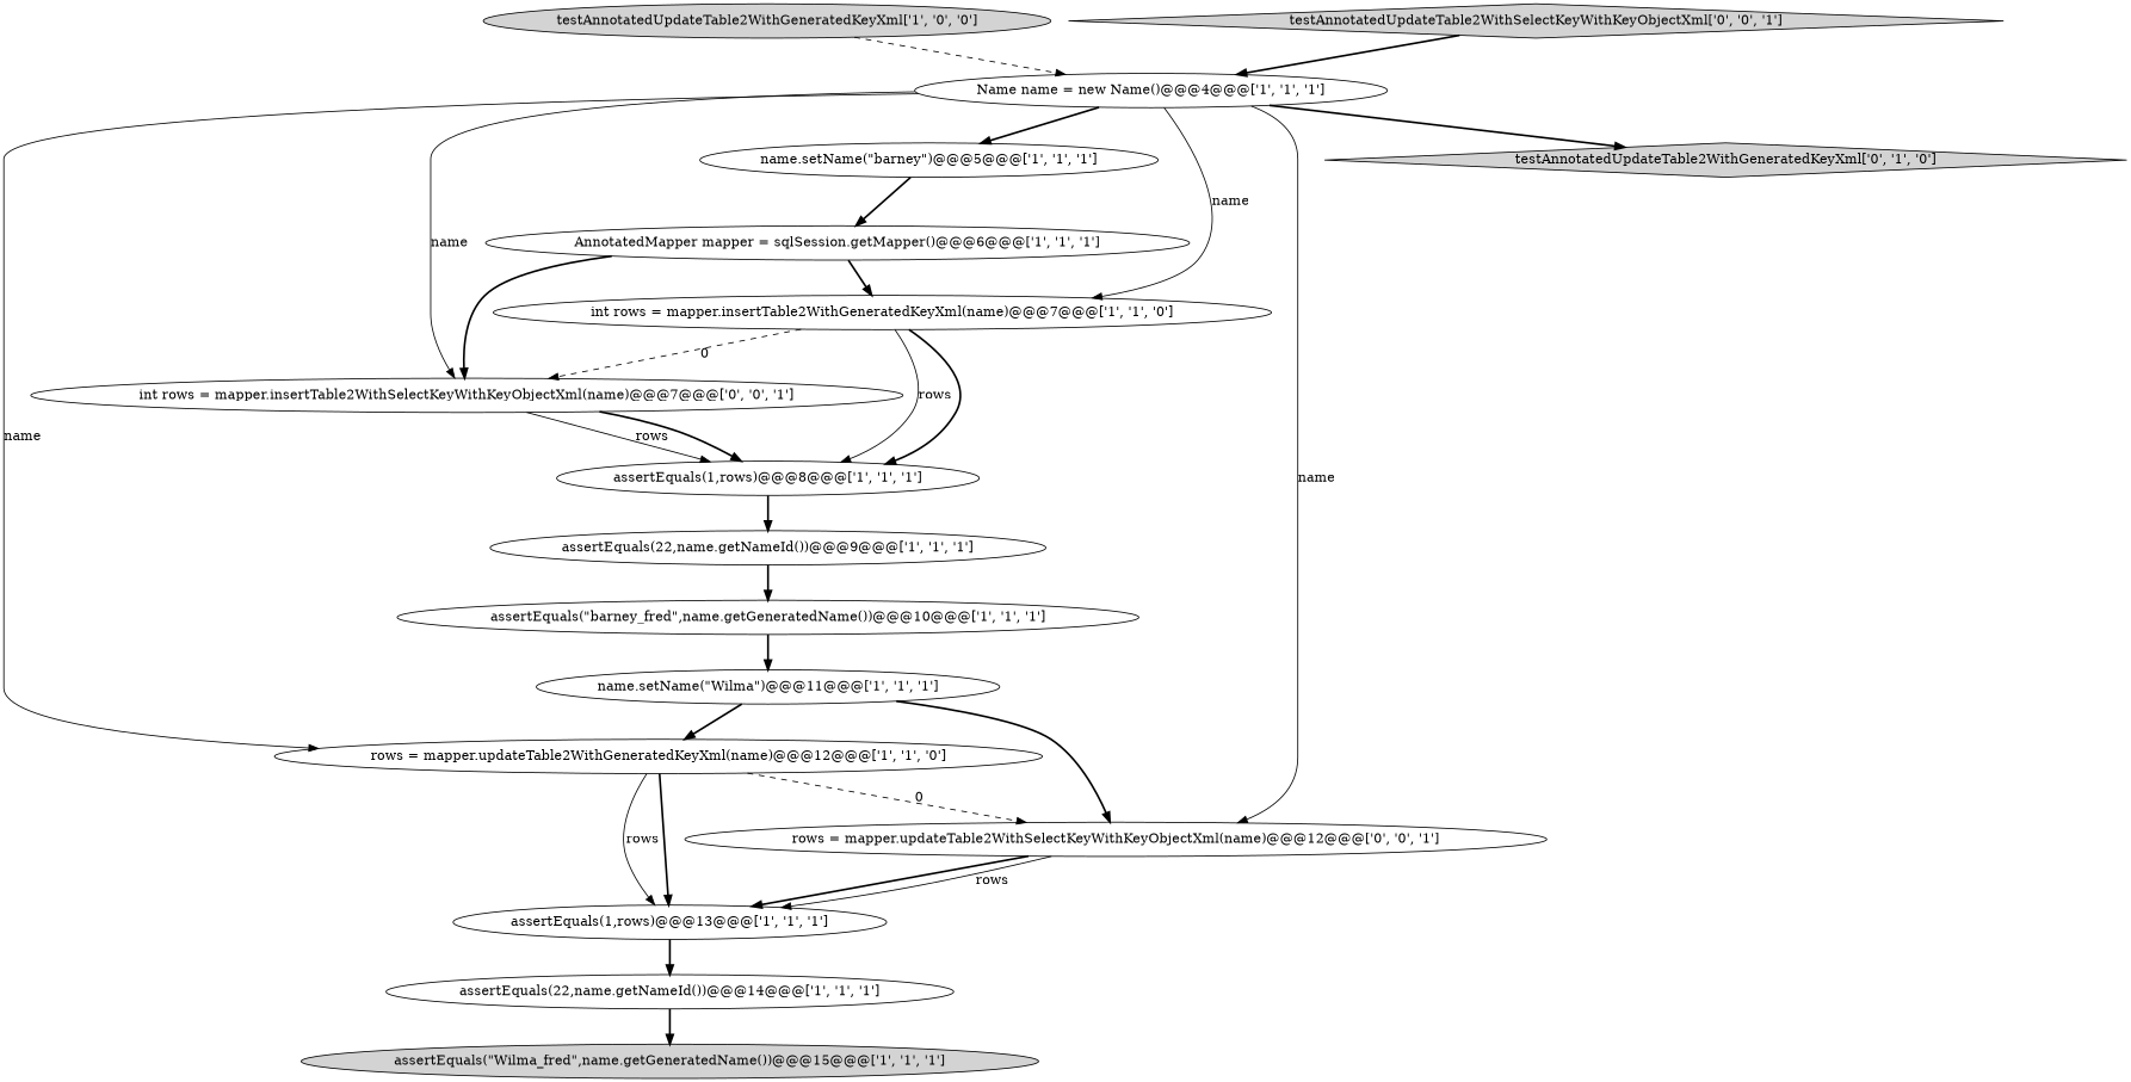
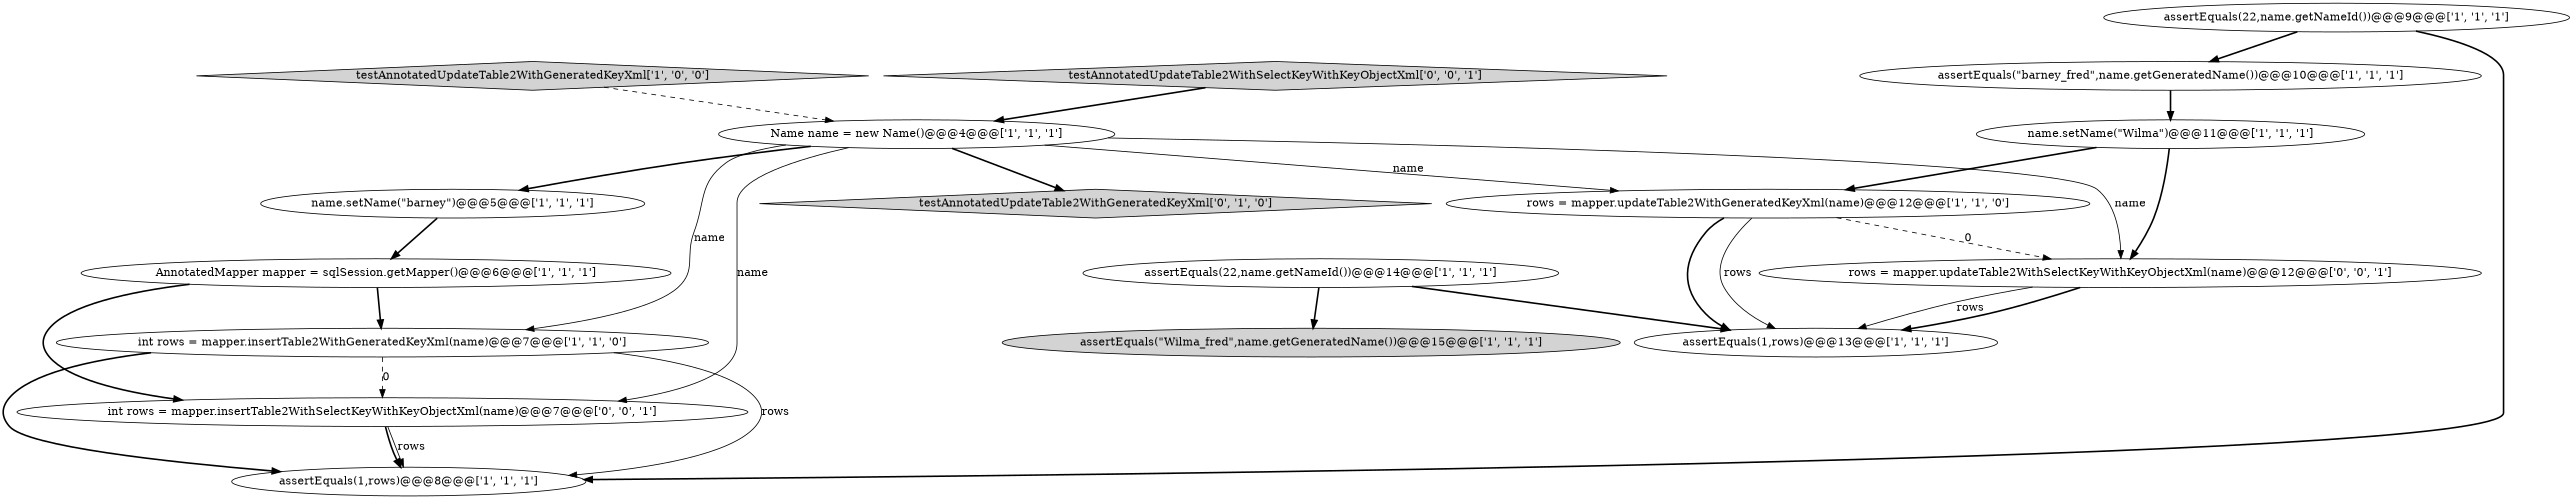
  digraph {
    node [fillcolor=white shape=ellipse style=filled]
    edge [style=bold]
-   n1 [fillcolor=lightgray label="testAnnotatedUpdateTable2WithGeneratedKeyXml['1', '0', '0']"]
+   n1 [fillcolor=lightgray label="testAnnotatedUpdateTable2WithGeneratedKeyXml['1', '0', '0']" shape=diamond]
    n2 [label="Name name = new Name()@@@4@@@['1', '1', '1']"]
    n3 [label="rows = mapper.updateTable2WithGeneratedKeyXml(name)@@@12@@@['1', '1', '0']"]
    n4 [label="int rows = mapper.insertTable2WithSelectKeyWithKeyObjectXml(name)@@@7@@@['0', '0', '1']"]
    n5 [label="name.setName(\"barney\")@@@5@@@['1', '1', '1']"]
    n6 [label="int rows = mapper.insertTable2WithGeneratedKeyXml(name)@@@7@@@['1', '1', '0']"]
    n7 [label="rows = mapper.updateTable2WithSelectKeyWithKeyObjectXml(name)@@@12@@@['0', '0', '1']"]
    n8 [fillcolor=lightgray label="testAnnotatedUpdateTable2WithGeneratedKeyXml['0', '1', '0']" shape=diamond]
    n9 [label="assertEquals(1,rows)@@@13@@@['1', '1', '1']"]
    n10 [label="assertEquals(1,rows)@@@8@@@['1', '1', '1']"]
    n11 [label="AnnotatedMapper mapper = sqlSession.getMapper()@@@6@@@['1', '1', '1']"]
    n12 [label="assertEquals(22,name.getNameId())@@@14@@@['1', '1', '1']"]
    n13 [label="assertEquals(\"barney_fred\",name.getGeneratedName())@@@10@@@['1', '1', '1']"]
    n14 [label="name.setName(\"Wilma\")@@@11@@@['1', '1', '1']"]
    n15 [fillcolor=lightgray label="assertEquals(\"Wilma_fred\",name.getGeneratedName())@@@15@@@['1', '1', '1']"]
    n16 [fillcolor=lightgray label="testAnnotatedUpdateTable2WithSelectKeyWithKeyObjectXml['0', '0', '1']" shape=diamond]
    n17 [label="assertEquals(22,name.getNameId())@@@9@@@['1', '1', '1']"]
    n1 -> n2 [style=dashed]
    n2 -> n3 [label=name style=solid]
    n2 -> n4 [label=name style=solid]
    n2 -> n5
    n2 -> n6 [label=name style=solid]
    n2 -> n7 [label=name style=solid]
    n2 -> n8
    n3 -> n7 [label=0 style=dashed]
    n3 -> n9
    n3 -> n9 [label=rows style=solid]
    n4 -> n10 [label=rows style=solid]
    n4 -> n10
    n5 -> n11
    n6 -> n4 [label=0 style=dashed]
    n6 -> n10 [label=rows style=solid]
    n6 -> n10
    n7 -> n9
    n7 -> n9 [label=rows style=solid]
-   n9 -> n12
-   n10 -> n17
+   n12 -> n9
+   n17 -> n10
    n11 -> n4
    n11 -> n6
    n12 -> n15
    n13 -> n14
    n14 -> n3
    n14 -> n7
    n16 -> n2
    n17 -> n13
  }
